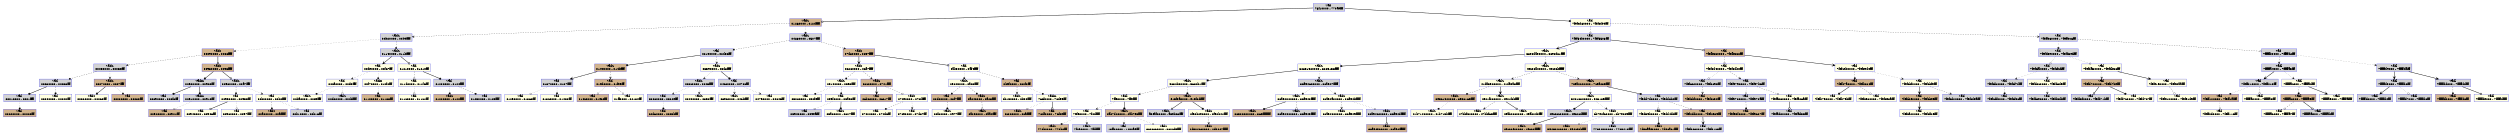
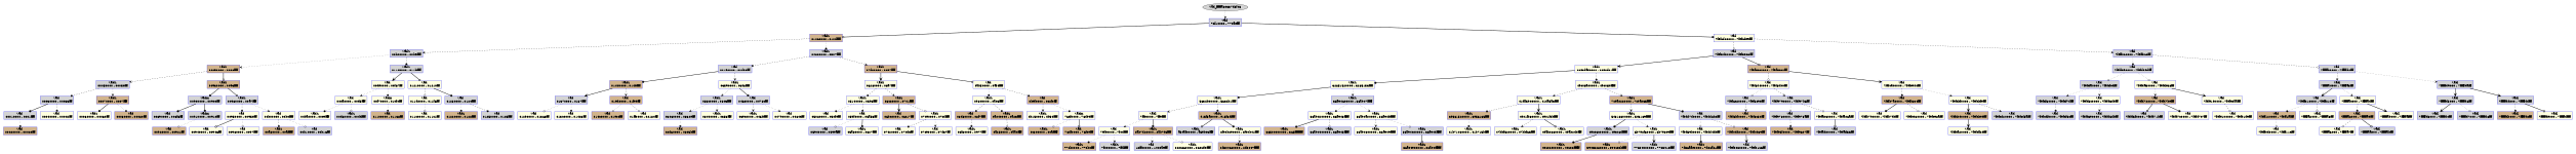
  digraph {
    rankdir=TB
    node [color=blue fillcolor=lightyellow shape=record style=filled]
    edge [style=dotted arrowhead=dot]
    n1 [fillcolor=lightgrey label="{ Vad \n76f10000 - 770aefff }"]
+   vad_fffffa80337d8f48 [fillcolor=lightgrey color="" shape=""]
    n3 [fillcolor=tan label="{ VadS\n01260000 - 012dffff }"]
    n4 [label="{ Vad \n7fefcd80000 - 7fefcde9fff }"]
    n5 [fillcolor=lightgrey label="{ VadS\n00b20000 - 00b9ffff }"]
    n6 [fillcolor=lightgrey label="{ VadS\n04880000 - 0507ffff }"]
    n7 [fillcolor=tan label="{ VadS\n00090000 - 0088ffff }"]
    n8 [fillcolor=lightgrey label="{ VadS\n01140000 - 011bffff }"]
    n9 [fillcolor=lightgrey label="{ VadS\n00050000 - 00050fff }"]
    n10 [fillcolor=tan label="{ VadS\n00930000 - 0093ffff }"]
    n11 [fillcolor=lightgrey label="{ Vad \n00030000 - 00033fff }"]
    n12 [fillcolor=tan label="{ VadS\n00070000 - 0007ffff }"]
    n13 [fillcolor=lightgrey label="{ Vad \n00010000 - 0001ffff }"]
    n14 [label="{ Vad \n00040000 - 00042fff }"]
    n15 [fillcolor=tan label="{ Vad \n00020000 - 00020fff }"]
    n16 [label="{ VadS\n00060000 - 00060fff }"]
    n17 [fillcolor=tan label="{ Vad \n00080000 - 00080fff }"]
    n18 [fillcolor=lightgrey label="{ Vadm\n00900000 - 00900fff }"]
    n19 [fillcolor=lightgrey label="{ VadS\n00980000 - 00a7ffff }"]
    n20 [fillcolor=lightgrey label="{ Vad \n00890000 - 008f6fff }"]
    n21 [fillcolor=lightgrey label="{ Vadm\n00910000 - 00910fff }"]
    n22 [fillcolor=tan label="{ Vad \n00920000 - 00921fff }"]
    n23 [label="{ Vad \n00950000 - 00950fff }"]
    n24 [label="{ Vad \n00b00000 - 00b0ffff }"]
    n25 [label="{ Vad \n00940000 - 00946fff }"]
    n26 [label="{ Vad \n00960000 - 0097ffff }"]
    n27 [fillcolor=tan label="{ VadS\n00a80000 - 00afffff }"]
    n28 [fillcolor=lightgrey label="{ Vad \n00b10000 - 00b16fff }"]
    n29 [label="{ Vad \n00de0000 - 00f67fff }"]
    n30 [label="{ Vad \n01210000 - 01210fff }"]
    n31 [label="{ Vad \n00ca0000 - 00d5ffff }"]
    n32 [label="{ Vadm\n00f70000 - 010f0fff }"]
    n33 [label="{ VadS\n00ba0000 - 00c9ffff }"]
    n34 [fillcolor=lightgrey label="{ VadS\n00d60000 - 00ddffff }"]
    n35 [fillcolor=tan label="{ Vad \n01100000 - 01138fff }"]
    n36 [label="{ Vad \n011d0000 - 011f6fff }"]
    n37 [fillcolor=lightgrey label="{ Vad \n01230000 - 0124ffff }"]
    n38 [label="{ Vad \n011c0000 - 011c1fff }"]
    n39 [fillcolor=tan label="{ VadS\n01220000 - 0122ffff }"]
    n40 [fillcolor=lightgrey label="{ Vad \n01250000 - 0125ffff }"]
    n41 [fillcolor=lightgrey label="{ Vad \n02190000 - 02d56fff }"]
    n42 [fillcolor=tan label="{ VadS\n07d80000 - 0857ffff }"]
    n43 [fillcolor=tan label="{ VadS\n01440000 - 014bffff }"]
    n44 [label="{ VadS\n03590000 - 03d8ffff }"]
    n45 [fillcolor=lightgrey label="{ Vad \n01370000 - 0137ffff }"]
    n46 [fillcolor=tan label="{ Vad \n01ed0000 - 01feefff }"]
    n47 [label="{ Vad \n012e0000 - 01368fff }"]
    n48 [label="{ Vad \n013c0000 - 01423fff }"]
    n49 [fillcolor=tan label="{ Vad \n014c0000 - 01ec4fff }"]
    n50 [label="{ Vad \n01ff0000 - 02184fff }"]
    n51 [fillcolor=lightgrey label="{ VadS\n033c0000 - 0343ffff }"]
    n52 [fillcolor=lightgrey label="{ Vad \n046c0000 - 0478cfff }"]
    n53 [fillcolor=lightgrey label="{ Vad \n03060000 - 0332efff }"]
    n54 [label="{ VadS\n03440000 - 0353ffff }"]
    n55 [fillcolor=tan label="{ Vad \n02d60000 - 0305bfff }"]
    n56 [label="{ VadS\n03ec0000 - 046bffff }"]
    n57 [label="{ Vad \n04790000 - 0484cfff }"]
    n58 [label="{ VadS\n06280000 - 06a7ffff }"]
    n59 [label="{ Vad \n0ab50000 - 0af4ffff }"]
    n60 [label="{ VadS\n05140000 - 0593ffff }"]
    n61 [fillcolor=tan label="{ VadS\n06c20000 - 0741ffff }"]
    n62 [label="{ Vad \n05080000 - 050fefff }"]
    n63 [label="{ Vad \n059f0000 - 05a53fff }"]
    n64 [fillcolor=lightgrey label="{ Vad \n05940000 - 059eafff }"]
    n65 [label="{ VadS\n05a80000 - 0627ffff }"]
    n66 [fillcolor=tan label="{ Vad \n06bc0000 - 06c17fff }"]
    n67 [label="{ VadS\n074e0000 - 07cdffff }"]
    n68 [label="{ Vad \n07420000 - 074dcfff }"]
    n69 [label="{ Vad \n07ce0000 - 07d37fff }"]
    n70 [label="{ VadS\n09840000 - 0a03ffff }"]
    n71 [fillcolor=tan label="{ Vad \n0bef0000 - 0c2f0fff }"]
    n72 [fillcolor=tan label="{ Vad \n08d80000 - 08f7ffff }"]
    n73 [fillcolor=tan label="{ VadS\n0a040000 - 0a23ffff }"]
    n74 [label="{ VadS\n08f80000 - 0977ffff }"]
    n75 [fillcolor=tan label="{ VadS\n0a250000 - 0aa4ffff }"]
    n76 [label="{ VadS\n0b150000 - 0b54ffff }"]
    n77 [label="{ Vadm\n76cf0000 - 76de9fff }"]
    n78 [fillcolor=tan label="{ VadS\n0c300000 - 0cafffff }"]
    n79 [fillcolor=tan label="{ Vad \n76df0000 - 76f0efff }"]
    n80 [fillcolor=lightgrey label="{ Vad \n7fef54b0000 - 7fef5503fff }"]
    n81 [fillcolor=lightgrey label="{ Vad \n7feff060000 - 7feff0c6fff }"]
    n82 [label="{ VadS\n38e8dae0000 - 38e8dc1ffff }"]
    n83 [fillcolor=tan label="{ Vad \n7fefb530000 - 7fefb532fff }"]
    n84 [label="{ VadS\n32851520000 - 3285153ffff }"]
    n85 [label="{ VadS\n4ec06a00000 - 4ec06bfffff }"]
    n86 [label="{ VadS\n5632b00000 - 5632b1ffff }"]
    n87 [fillcolor=lightgrey label="{ VadS\n36a94600000 - 36a947fffff }"]
    n88 [label="{ Vadl\n7ffe0000 - 7ffeffff }"]
    n89 [fillcolor=tan label="{ VadS\ne15f5a0000 - e15f6dffff }"]
    n90 [label="{ Vad \n7efe0000 - 7f0dffff }"]
    n91 [fillcolor=tan label="{ VadS\n2ab7d20000 - 2ab7e5ffff }"]
    n92 [fillcolor=tan label="{ VadS\n770b0000 - 770b0fff }"]
    n93 [fillcolor=lightgrey label="{ VadS\n7f0e0000 - 7ffdffff }"]
    n94 [fillcolor=lightgrey label="{ Vad \n13ff00000 - 1400aefff }"]
    n95 [label="{ VadS\n360cc60000 - 360cd9ffff }"]
    n96 [fillcolor=lightgrey label="{ VadS\na5eaf00000 - a5eb03ffff }"]
    n97 [label="{ VadS\n2f90b2e0000 - 2f90b41ffff }"]
    n98 [fillcolor=tan label="{ VadS\n2d5046c0000 - 2d5047fffff }"]
    n99 [label="{ VadS\n36a94200000 - 36a943fffff }"]
    n100 [label="{ VadS\n36a94a00000 - 36a94bfffff }"]
    n101 [fillcolor=tan label="{ VadS\n36500000000 - 365ffffffff }"]
    n102 [fillcolor=lightgrey label="{ VadS\n36a94400000 - 36a945fffff }"]
    n103 [label="{ VadS\n36a94800000 - 36a949fffff }"]
    n104 [fillcolor=lightgrey label="{ VadS\n36a94c00000 - 36a94dfffff }"]
    n105 [fillcolor=tan label="{ VadS\n36a94e00000 - 36a94ffffff }"]
    n106 [label="{ VadS\n41da5900000 - 41da5a3ffff }"]
    n107 [fillcolor=tan label="{ VadS\n7c9a0220000 - 7c9a035ffff }"]
    n108 [fillcolor=tan label="{ VadS\n3e561520000 - 3e56165ffff }"]
    n109 [label="{ VadS\n4e01fb80000 - 4e01fcbffff }"]
    n110 [label="{ VadS\n41b71480000 - 41b715bffff }"]
    n111 [label="{ VadS\n47bbf520000 - 47bbf65ffff }"]
    n112 [label="{ VadS\n4eab2380000 - 4eab24bffff }"]
    n113 [label="{ VadS\n54318800000 - 543189fffff }"]
    n114 [fillcolor=lightgrey label="{ Vad \n7fedd7d0000 - 7fedd8b2fff }"]
    n115 [fillcolor=lightgrey label="{ VadS\n4ec06c00000 - 4ec06dfffff }"]
    n116 [label="{ VadS\n6b7e2f60000 - 6b7e309ffff }"]
    n117 [fillcolor=tan label="{ VadS\n4ec06e00000 - 4ec06ffffff }"]
    n118 [fillcolor=tan label="{ VadS\n594c5280000 - 594c53bffff }"]
    n119 [fillcolor=lightgrey label="{ VadS\n77654000000 - 7765413ffff }"]
    n120 [label="{ Vad \n7fed59b0000 - 7fedd4bbfff }"]
    n121 [fillcolor=tan label="{ Vad \n7fef0dd0000 - 7fef0e89fff }"]
    n122 [fillcolor=tan label="{ VadS\n7d56aae0000 - 7d56ac1ffff }"]
    n123 [fillcolor=lightgrey label="{ Vad \n7fef0030000 - 7fef01c6fff }"]
    n124 [label="{ Vad \n7fef8d40000 - 7fef8db0fff }"]
    n125 [label="{ Vad \n7fefc9b0000 - 7fefc9d4fff }"]
    n126 [fillcolor=lightgrey label="{ Vad \n7fef6c20000 - 7fef6c90fff }"]
    n127 [fillcolor=lightgrey label="{ Vad \n7fef9790000 - 7fef97b6fff }"]
    n128 [fillcolor=tan label="{ Vad \n7fef8bf0000 - 7fef8c54fff }"]
    n129 [fillcolor=lightgrey label="{ Vad \n7fef9780000 - 7fef978afff }"]
    n130 [label="{ Vad \n7fefa030000 - 7fefa06afff }"]
    n131 [fillcolor=tan label="{ Vad \n7fef95f0000 - 7fef9607fff }"]
    n132 [fillcolor=lightgrey label="{ Vad \n7fefad00000 - 7fefad55fff }"]
    n133 [fillcolor=tan label="{ Vad \n7fefb7a0000 - 7fefb8c4fff }"]
    n134 [label="{ Vad \n7fefcbf0000 - 7fefcbfefff }"]
    n135 [label="{ Vad \n7fefb790000 - 7fefb79bfff }"]
    n136 [label="{ Vad \n7fefc980000 - 7fefc98afff }"]
    n137 [fillcolor=tan label="{ Vad \n7fefcbe0000 - 7fefcbeefff }"]
    n138 [fillcolor=lightgrey label="{ Vad \n7fefcd20000 - 7fefcd5afff }"]
    n139 [label="{ Vad \n7fefca20000 - 7fefca2efff }"]
    n140 [fillcolor=lightgrey label="{ Vad \n7fefd5e0000 - 7fefd5edfff }"]
    n141 [fillcolor=lightgrey label="{ Vad \n7fffffb0000 - 7fffffd2fff }"]
    n142 [fillcolor=lightgrey label="{ Vad \n7fefcfa0000 - 7fefcfcdfff }"]
    n143 [label="{ Vad \n7fefda50000 - 7fefdb58fff }"]
    n144 [fillcolor=lightgrey label="{ Vad \n7fefcf60000 - 7fefcf7dfff }"]
    n145 [label="{ Vad \n7fefd3c0000 - 7fefd3defff }"]
    n146 [fillcolor=lightgrey label="{ Vad \n7fefcdf0000 - 7fefcf5cfff }"]
    n147 [fillcolor=lightgrey label="{ Vad \n7fefd3e0000 - 7fefd5dbfff }"]
    n148 [fillcolor=tan label="{ Vad \n7fefd720000 - 7fefd7befff }"]
    n149 [label="{ Vad \n7fefe1e0000 - 7fefe2aafff }"]
    n150 [fillcolor=lightgrey label="{ Vad \n7fefd5f0000 - 7fefd71bfff }"]
    n151 [label="{ Vad \n7fefd7c0000 - 7fefd7c7fff }"]
    n152 [label="{ Vad \n7fefe100000 - 7fefe1d9fff }"]
    n153 [fillcolor=lightgrey label="{ Vadl\n7fffffa4000 - 7fffffa5fff }"]
    n154 [fillcolor=lightgrey label="{ Vadl\n7fffffd9000 - 7fffffdafff }"]
    n155 [fillcolor=lightgrey label="{ Vad \n7feff210000 - 7feff210fff }"]
    n156 [label="{ Vadl\n7fffffac000 - 7fffffadfff }"]
    n157 [fillcolor=tan label="{ Vad \n7feff120000 - 7feff1fafff }"]
    n158 [label="{ Vadl\n7fffffa2000 - 7fffffa3fff }"]
    n159 [label="{ Vad \n7feff0d0000 - 7feff11cfff }"]
    n160 [fillcolor=tan label="{ Vadl\n7fffffa8000 - 7fffffa9fff }"]
    n161 [label="{ Vadl\n7fffffae000 - 7fffffaffff }"]
    n162 [label="{ Vadl\n7fffffa6000 - 7fffffa7fff }"]
    n163 [fillcolor=lightgrey label="{ Vadl\n7fffffaa000 - 7fffffabfff }"]
    n164 [fillcolor=lightgrey label="{ Vadl\n7fffffd5000 - 7fffffd6fff }"]
    n165 [fillcolor=lightgrey label="{ Vadl\n7fffffdd000 - 7fffffddfff }"]
    n166 [fillcolor=lightgrey label="{ Vadl\n7fffffd3000 - 7fffffd4fff }"]
    n167 [fillcolor=lightgrey label="{ Vadl\n7fffffd7000 - 7fffffd8fff }"]
    n168 [fillcolor=tan label="{ Vadl\n7fffffdb000 - 7fffffdcfff }"]
    n169 [label="{ Vadl\n7fffffde000 - 7fffffdffff }"]
    n1 -> n3 [style=bold arrowhead=odot]
    n1 -> n4 [style=bold]
+   vad_fffffa80337d8f48 -> n1 [arrowhead=vee]
    n3 -> n5 [style=dashed arrowhead=vee]
    n3 -> n6
    n4 -> n80 [style=dashed arrowhead=odot]
    n4 -> n81 [style=dashed arrowhead=vee]
    n5 -> n7 [arrowhead=vee]
    n5 -> n8 [style=dashed]
    n6 -> n41 [style=dashed]
    n6 -> n42 [style=dashed arrowhead=vee]
    n7 -> n9 [style=dashed arrowhead=vee]
    n7 -> n10 [style=bold arrowhead=odot]
    n8 -> n29 [style=bold arrowhead=vee]
    n8 -> n30 [style=bold arrowhead=odot]
    n9 -> n11 [style=dashed]
    n9 -> n12 [arrowhead=vee]
    n10 -> n18 [style=bold]
    n10 -> n19 [style=bold arrowhead=odot]
    n11 -> n13 [style=bold]
    n11 -> n14 [style=dashed]
    n12 -> n16 [style=bold]
    n12 -> n17
    n13 -> n15
    n18 -> n20 [style=bold]
    n18 -> n21 [style=bold]
    n19 -> n23 [style=dashed]
    n19 -> n24 [arrowhead=vee]
    n21 -> n22 [arrowhead=odot]
    n23 -> n25 [style=bold arrowhead=odot]
    n23 -> n26 [arrowhead=odot]
    n24 -> n27 [style=dashed]
    n24 -> n28 [arrowhead=odot]
    n29 -> n31 [arrowhead=vee]
    n29 -> n32
    n30 -> n36 [style=dashed arrowhead=odot]
    n30 -> n37 [style=bold]
    n31 -> n33
    n31 -> n34 [arrowhead=odot]
    n32 -> n35
    n36 -> n38 [arrowhead=odot]
    n37 -> n39
    n37 -> n40 [style=dashed]
    n41 -> n43 [style=bold]
    n41 -> n44 [style=dashed arrowhead=vee]
    n42 -> n58 [style=bold arrowhead=vee]
    n42 -> n59 [style=bold arrowhead=odot]
    n43 -> n45 [style=bold arrowhead=vee]
    n43 -> n46 [style=dashed arrowhead=vee]
    n44 -> n51 [arrowhead=vee]
    n44 -> n52 [style=bold]
    n45 -> n47 [arrowhead=odot]
    n45 -> n48
    n46 -> n49 [arrowhead=odot]
    n46 -> n50 [style=dashed arrowhead=odot]
    n51 -> n53 [arrowhead=vee]
    n51 -> n54 [arrowhead=vee]
    n52 -> n56 [style=dashed arrowhead=vee]
    n52 -> n57 [arrowhead=vee]
    n53 -> n55
    n58 -> n60 [style=dashed]
    n58 -> n61 [style=dashed arrowhead=vee]
    n59 -> n70
    n59 -> n71 [style=dashed]
    n60 -> n62
    n60 -> n63 [style=dashed]
    n61 -> n66 [style=bold arrowhead=vee]
    n61 -> n67 [style=dashed arrowhead=odot]
    n63 -> n64 [arrowhead=odot]
    n63 -> n65 [style=bold]
    n67 -> n68 [style=dashed]
    n67 -> n69 [arrowhead=vee]
    n70 -> n72 [style=dashed]
    n70 -> n73 [style=dashed]
    n71 -> n76 [style=dashed arrowhead=vee]
    n71 -> n77
    n72 -> n74 [style=dashed]
    n73 -> n75 [style=dashed arrowhead=odot]
    n77 -> n78 [arrowhead=odot]
    n77 -> n79 [style=bold arrowhead=odot]
    n80 -> n82 [style=bold arrowhead=vee]
    n80 -> n83 [style=bold arrowhead=odot]
    n81 -> n140
    n81 -> n141 [style=dashed arrowhead=odot]
    n82 -> n84 [style=bold]
    n82 -> n85 [style=dashed]
    n83 -> n124 [style=dashed arrowhead=odot]
    n83 -> n125 [style=bold arrowhead=vee]
    n84 -> n86 [style=bold]
    n84 -> n87 [arrowhead=vee]
    n85 -> n106 [style=dashed arrowhead=vee]
    n85 -> n107 [style=dashed arrowhead=vee]
    n86 -> n88 [style=dashed arrowhead=vee]
    n86 -> n89 [style=dashed]
    n87 -> n99
    n87 -> n100 [arrowhead=vee]
    n88 -> n90 [arrowhead=vee]
    n88 -> n91 [style=bold]
    n89 -> n96 [style=bold arrowhead=odot]
    n89 -> n97 [style=bold]
    n90 -> n92
    n90 -> n93 [arrowhead=vee]
    n91 -> n94 [arrowhead=vee]
    n91 -> n95 [arrowhead=odot]
    n97 -> n98 [style=dashed arrowhead=vee]
    n99 -> n101 [style=bold]
    n99 -> n102 [style=dashed arrowhead=odot]
    n100 -> n103 [style=dashed arrowhead=vee]
    n100 -> n104 [arrowhead=odot]
    n104 -> n105 [style=bold arrowhead=odot]
    n106 -> n108 [style=dashed]
    n106 -> n109 [style=bold arrowhead=vee]
    n107 -> n113 [style=dashed arrowhead=vee]
    n107 -> n114 [style=bold]
    n108 -> n110
    n109 -> n111 [style=dashed arrowhead=vee]
    n109 -> n112 [style=bold arrowhead=odot]
    n113 -> n115 [style=bold]
    n113 -> n116 [arrowhead=vee]
    n114 -> n120 [arrowhead=odot]
    n114 -> n121 [style=dashed arrowhead=odot]
    n115 -> n117 [style=bold]
    n116 -> n118 [arrowhead=odot]
    n116 -> n119 [style=bold arrowhead=vee]
    n120 -> n122 [style=bold]
    n121 -> n123 [style=bold arrowhead=vee]
    n124 -> n126 [arrowhead=odot]
    n124 -> n127 [style=dashed arrowhead=vee]
    n125 -> n133 [style=dashed]
    n125 -> n134 [arrowhead=vee]
    n126 -> n128 [style=dashed arrowhead=vee]
    n127 -> n129 [arrowhead=odot]
    n127 -> n130 [style=dashed arrowhead=odot]
    n129 -> n131 [style=dashed]
    n130 -> n132 [style=bold arrowhead=odot]
    n133 -> n135 [style=bold]
    n133 -> n136 [style=dashed arrowhead=odot]
    n134 -> n137 [style=bold arrowhead=vee]
    n134 -> n138 [style=dashed arrowhead=vee]
    n137 -> n139 [style=bold arrowhead=vee]
    n140 -> n142 [arrowhead=odot]
    n140 -> n143 [arrowhead=odot]
    n141 -> n153 [style=dashed arrowhead=vee]
    n141 -> n154 [arrowhead=vee]
    n142 -> n144 [arrowhead=vee]
    n142 -> n145 [arrowhead=vee]
    n143 -> n148 [arrowhead=vee]
    n143 -> n149 [style=bold arrowhead=vee]
    n144 -> n146 [style=dashed]
    n145 -> n147 [arrowhead=vee]
    n148 -> n150 [style=bold arrowhead=odot]
    n148 -> n151 [style=bold]
    n149 -> n152 [style=dashed arrowhead=odot]
    n153 -> n155 [style=bold arrowhead=vee]
    n153 -> n156 [arrowhead=vee]
    n154 -> n164 [style=bold arrowhead=vee]
    n154 -> n165 [style=bold arrowhead=vee]
    n155 -> n157
    n155 -> n158 [style=dashed arrowhead=odot]
    n156 -> n160 [style=dashed]
    n156 -> n161 [style=bold arrowhead=vee]
    n157 -> n159 [arrowhead=odot]
    n160 -> n162 [style=dashed arrowhead=odot]
    n160 -> n163 [style=bold arrowhead=odot]
    n164 -> n166 [style=bold arrowhead=vee]
    n164 -> n167 [arrowhead=odot]
    n165 -> n168 [style=dashed]
    n165 -> n169 [style=bold arrowhead=odot]
  }
